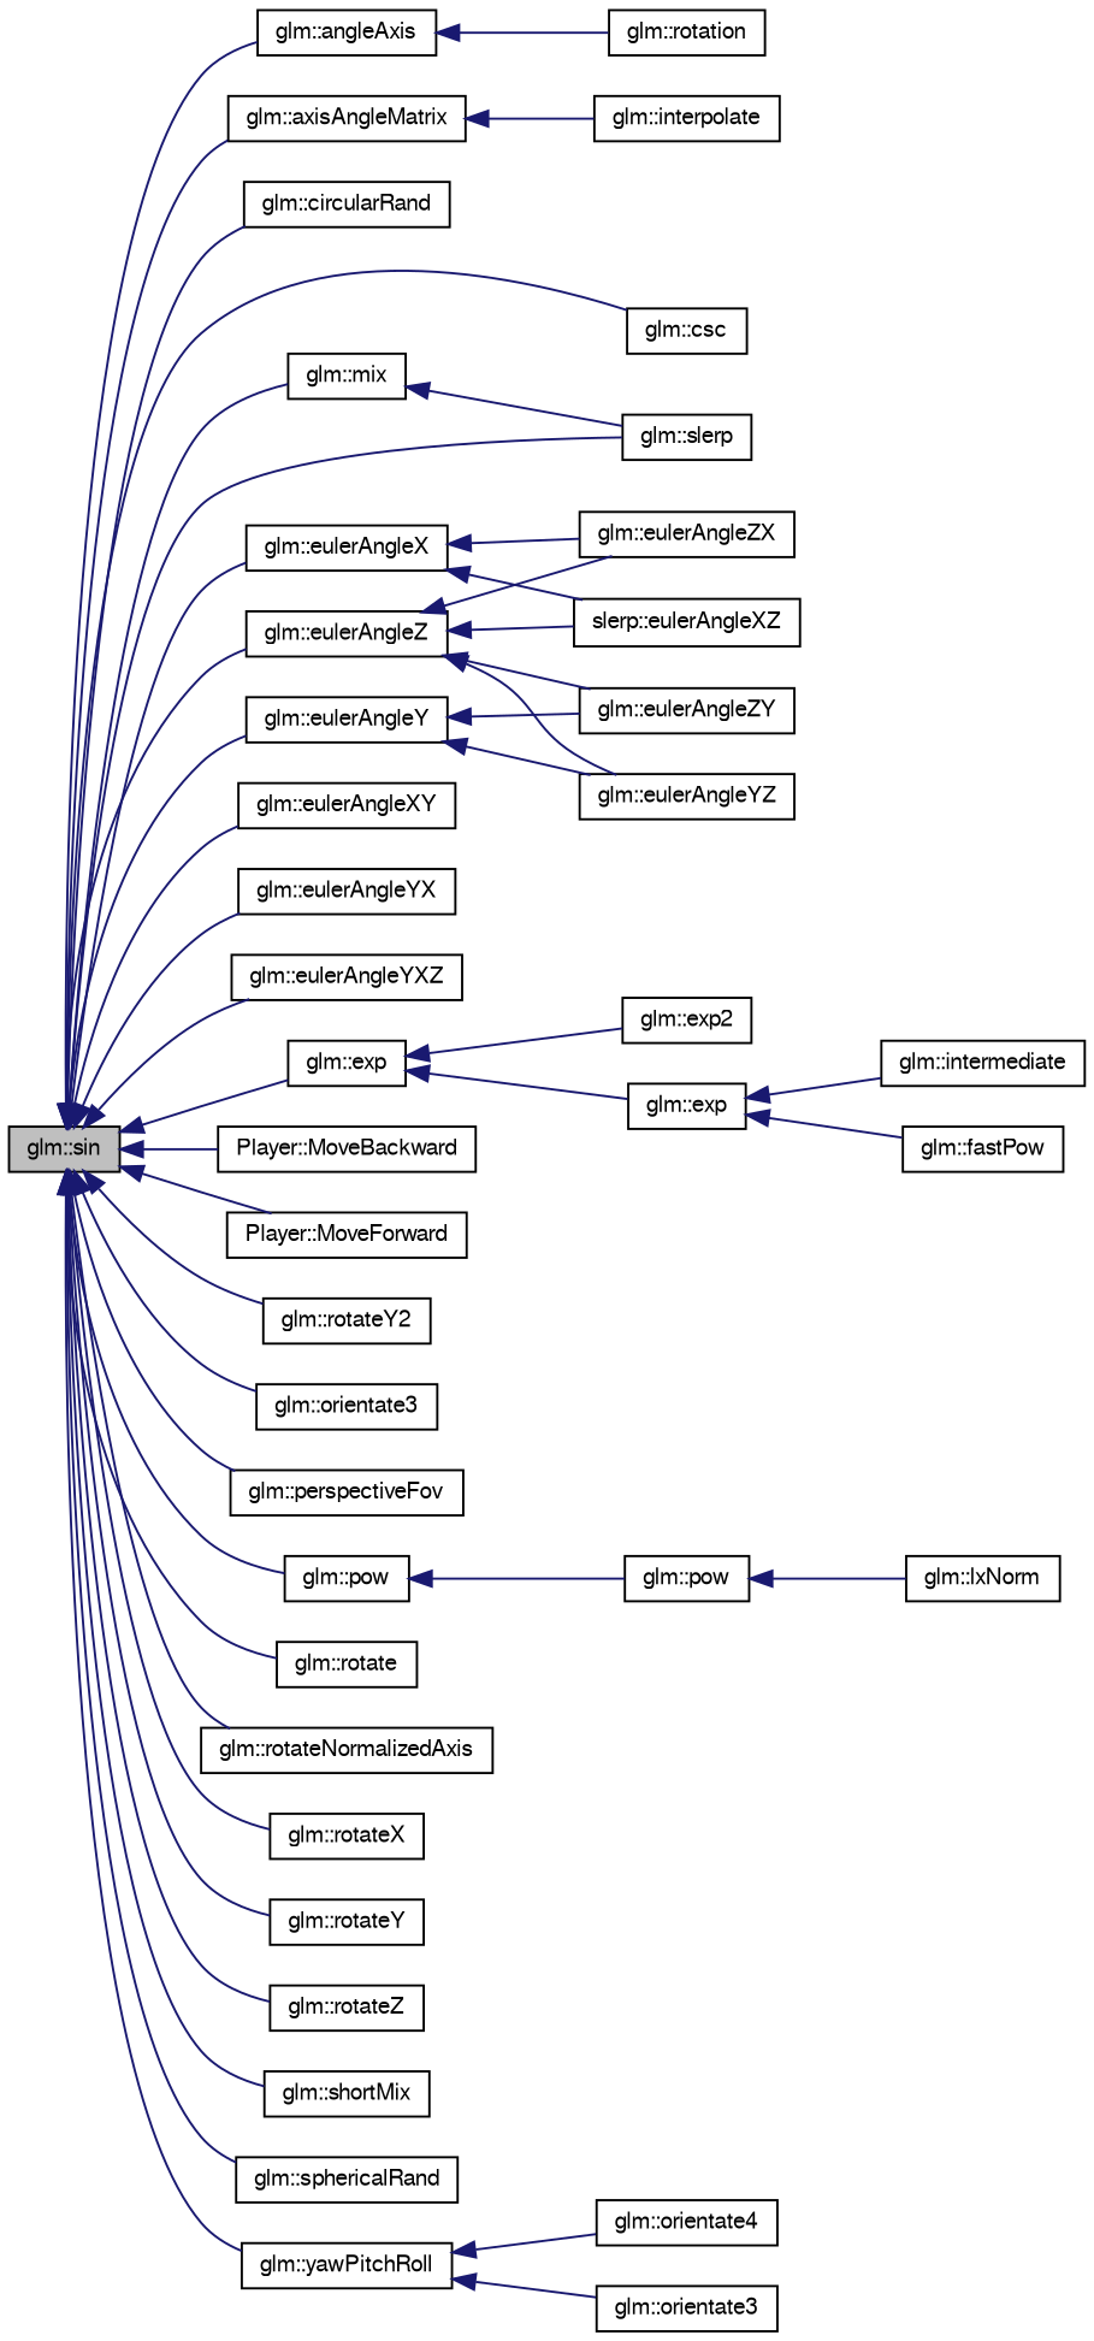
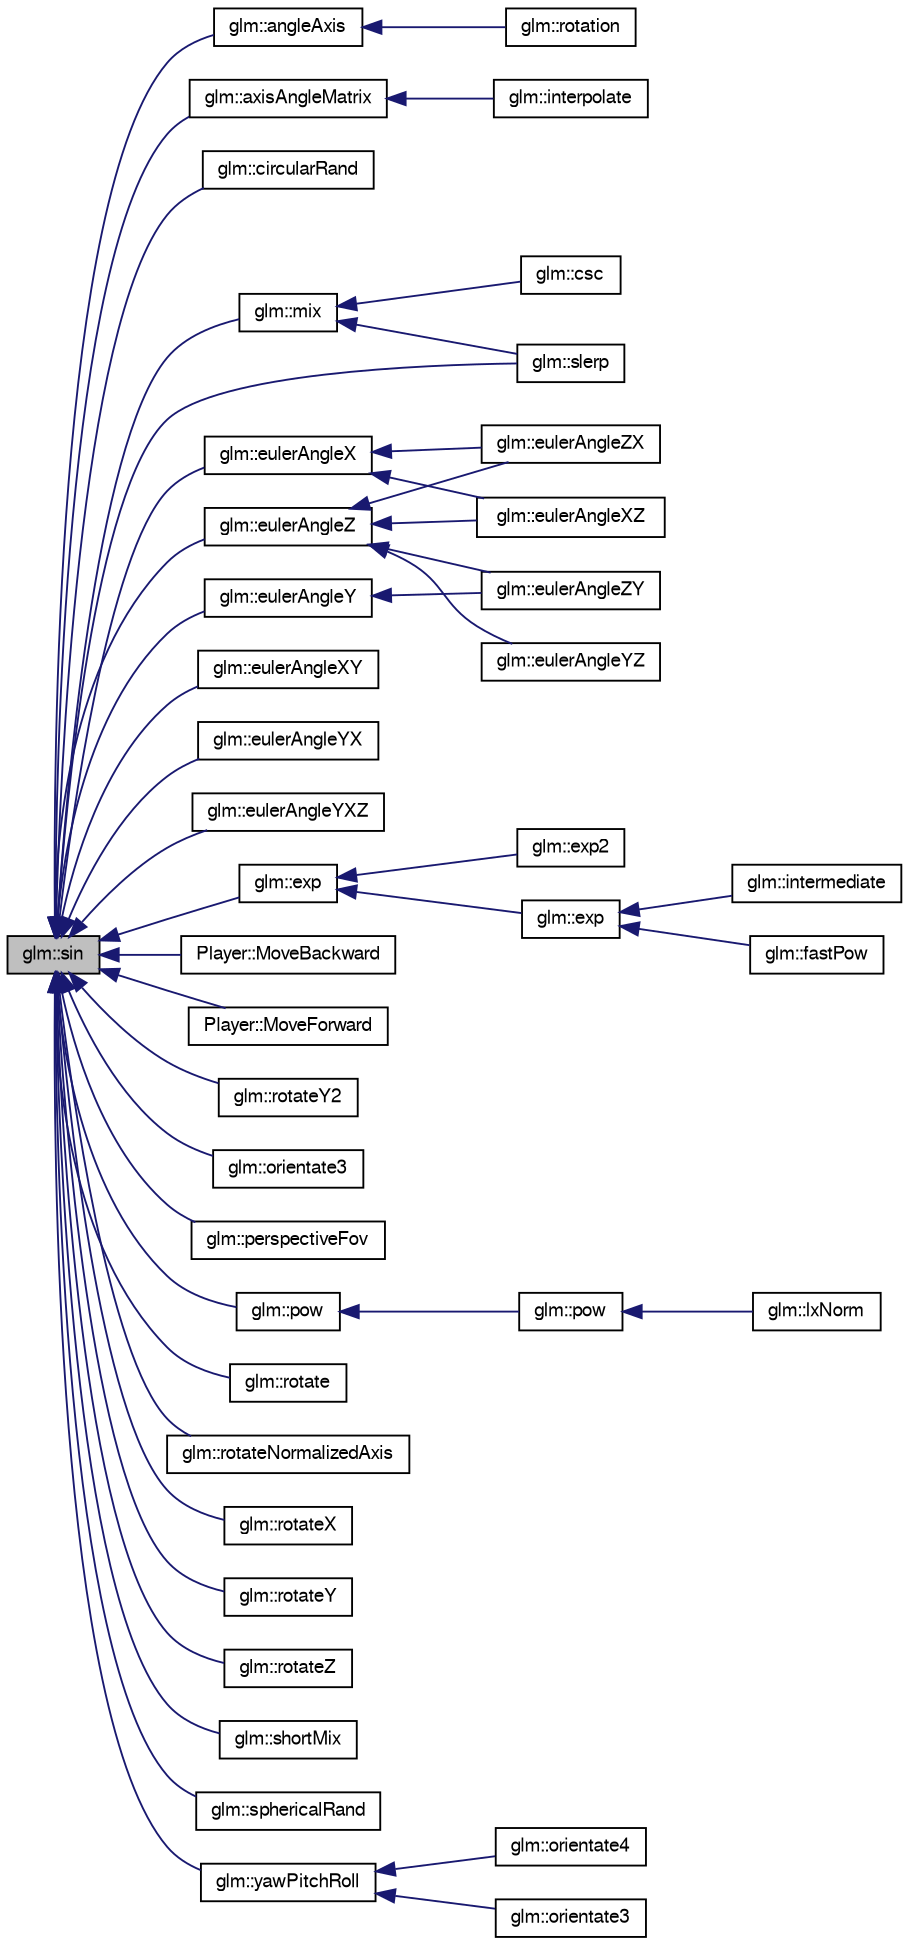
  digraph {
    rankdir=LR
    node [color=black fontname=FreeSans fontsize=10 shape=record]
    edge [color=midnightblue dir=back fontname=FreeSans fontsize=10 labelfontname=FreeSans labelfontsize=10 style=solid]
    n1 [fillcolor=grey75 fontcolor=black height=0.2 label="glm::sin" style=filled width=0.4]
    n2 [height=0.2 label="glm::angleAxis" width=0.4]
    n3 [height=0.2 label="glm::axisAngleMatrix" width=0.4]
    n4 [height=0.2 label="glm::circularRand" width=0.4]
    n5 [height=0.2 label="glm::csc" width=0.4]
    n6 [height=0.2 label="glm::eulerAngleX" width=0.4]
    n7 [height=0.2 label="glm::eulerAngleXY" width=0.4]
    n8 [height=0.2 label="glm::eulerAngleY" width=0.4]
    n9 [height=0.2 label="glm::eulerAngleYX" width=0.4]
    n10 [height=0.2 label="glm::eulerAngleYXZ" width=0.4]
    n11 [height=0.2 label="glm::eulerAngleZ" width=0.4]
    n12 [height=0.2 label="glm::exp" width=0.4]
    n13 [height=0.2 label="glm::mix" width=0.4]
    n14 [height=0.2 label="glm::slerp" width=0.4]
    n15 [height=0.2 label="Player::MoveBackward" width=0.4]
    n16 [height=0.2 label="Player::MoveForward" width=0.4]
    n17 [height=0.2 label="glm::rotateY2" width=0.4]
    n18 [height=0.2 label="glm::orientate3" width=0.4]
    n19 [height=0.2 label="glm::perspectiveFov" width=0.4]
    n20 [height=0.2 label="glm::pow" width=0.4]
    n21 [height=0.2 label="glm::rotate" width=0.4]
    n22 [height=0.2 label="glm::rotateNormalizedAxis" width=0.4]
    n23 [height=0.2 label="glm::rotateX" width=0.4]
    n24 [height=0.2 label="glm::rotateY" width=0.4]
    n25 [height=0.2 label="glm::rotateZ" width=0.4]
    n26 [height=0.2 label="glm::shortMix" width=0.4]
    n27 [height=0.2 label="glm::sphericalRand" width=0.4]
    n28 [height=0.2 label="glm::yawPitchRoll" width=0.4]
    n29 [height=0.2 label="glm::rotation" width=0.4]
    n30 [height=0.2 label="glm::interpolate" width=0.4]
-   n31 [height=0.2 label="slerp::eulerAngleXZ" width=0.4]
+   n31 [height=0.2 label="glm::eulerAngleXZ" width=0.4]
    n32 [height=0.2 label="glm::eulerAngleZX" width=0.4]
    n33 [height=0.2 label="glm::eulerAngleYZ" width=0.4]
    n34 [height=0.2 label="glm::eulerAngleZY" width=0.4]
    n35 [height=0.2 label="glm::exp" width=0.4]
    n36 [height=0.2 label="glm::exp2" width=0.4]
    n37 [height=0.2 label="glm::pow" width=0.4]
    n38 [height=0.2 label="glm::orientate3" width=0.4]
    n39 [height=0.2 label="glm::orientate4" width=0.4]
    n40 [height=0.2 label="glm::fastPow" width=0.4]
    n41 [height=0.2 label="glm::intermediate" width=0.4]
    n42 [height=0.2 label="glm::lxNorm" width=0.4]
    n1 -> n2
    n1 -> n3
    n1 -> n4
-   n1 -> n5
+   n13 -> n5
    n1 -> n6
    n1 -> n7
    n1 -> n8
    n1 -> n9
    n1 -> n10
    n1 -> n11
    n1 -> n12
    n1 -> n13
    n1 -> n14
    n1 -> n15
    n1 -> n16
    n1 -> n17
    n1 -> n18
    n1 -> n19
    n1 -> n20
    n1 -> n21
    n1 -> n22
    n1 -> n23
    n1 -> n24
    n1 -> n25
    n1 -> n26
    n1 -> n27
    n1 -> n28
    n2 -> n29
    n3 -> n30
    n6 -> n31
    n6 -> n32
-   n8 -> n33
    n8 -> n34
    n11 -> n31
    n11 -> n32
    n11 -> n33
    n11 -> n34
    n12 -> n35
    n12 -> n36
    n13 -> n14
    n20 -> n37
    n28 -> n38
    n28 -> n39
    n35 -> n40
    n35 -> n41
    n37 -> n42
  }
